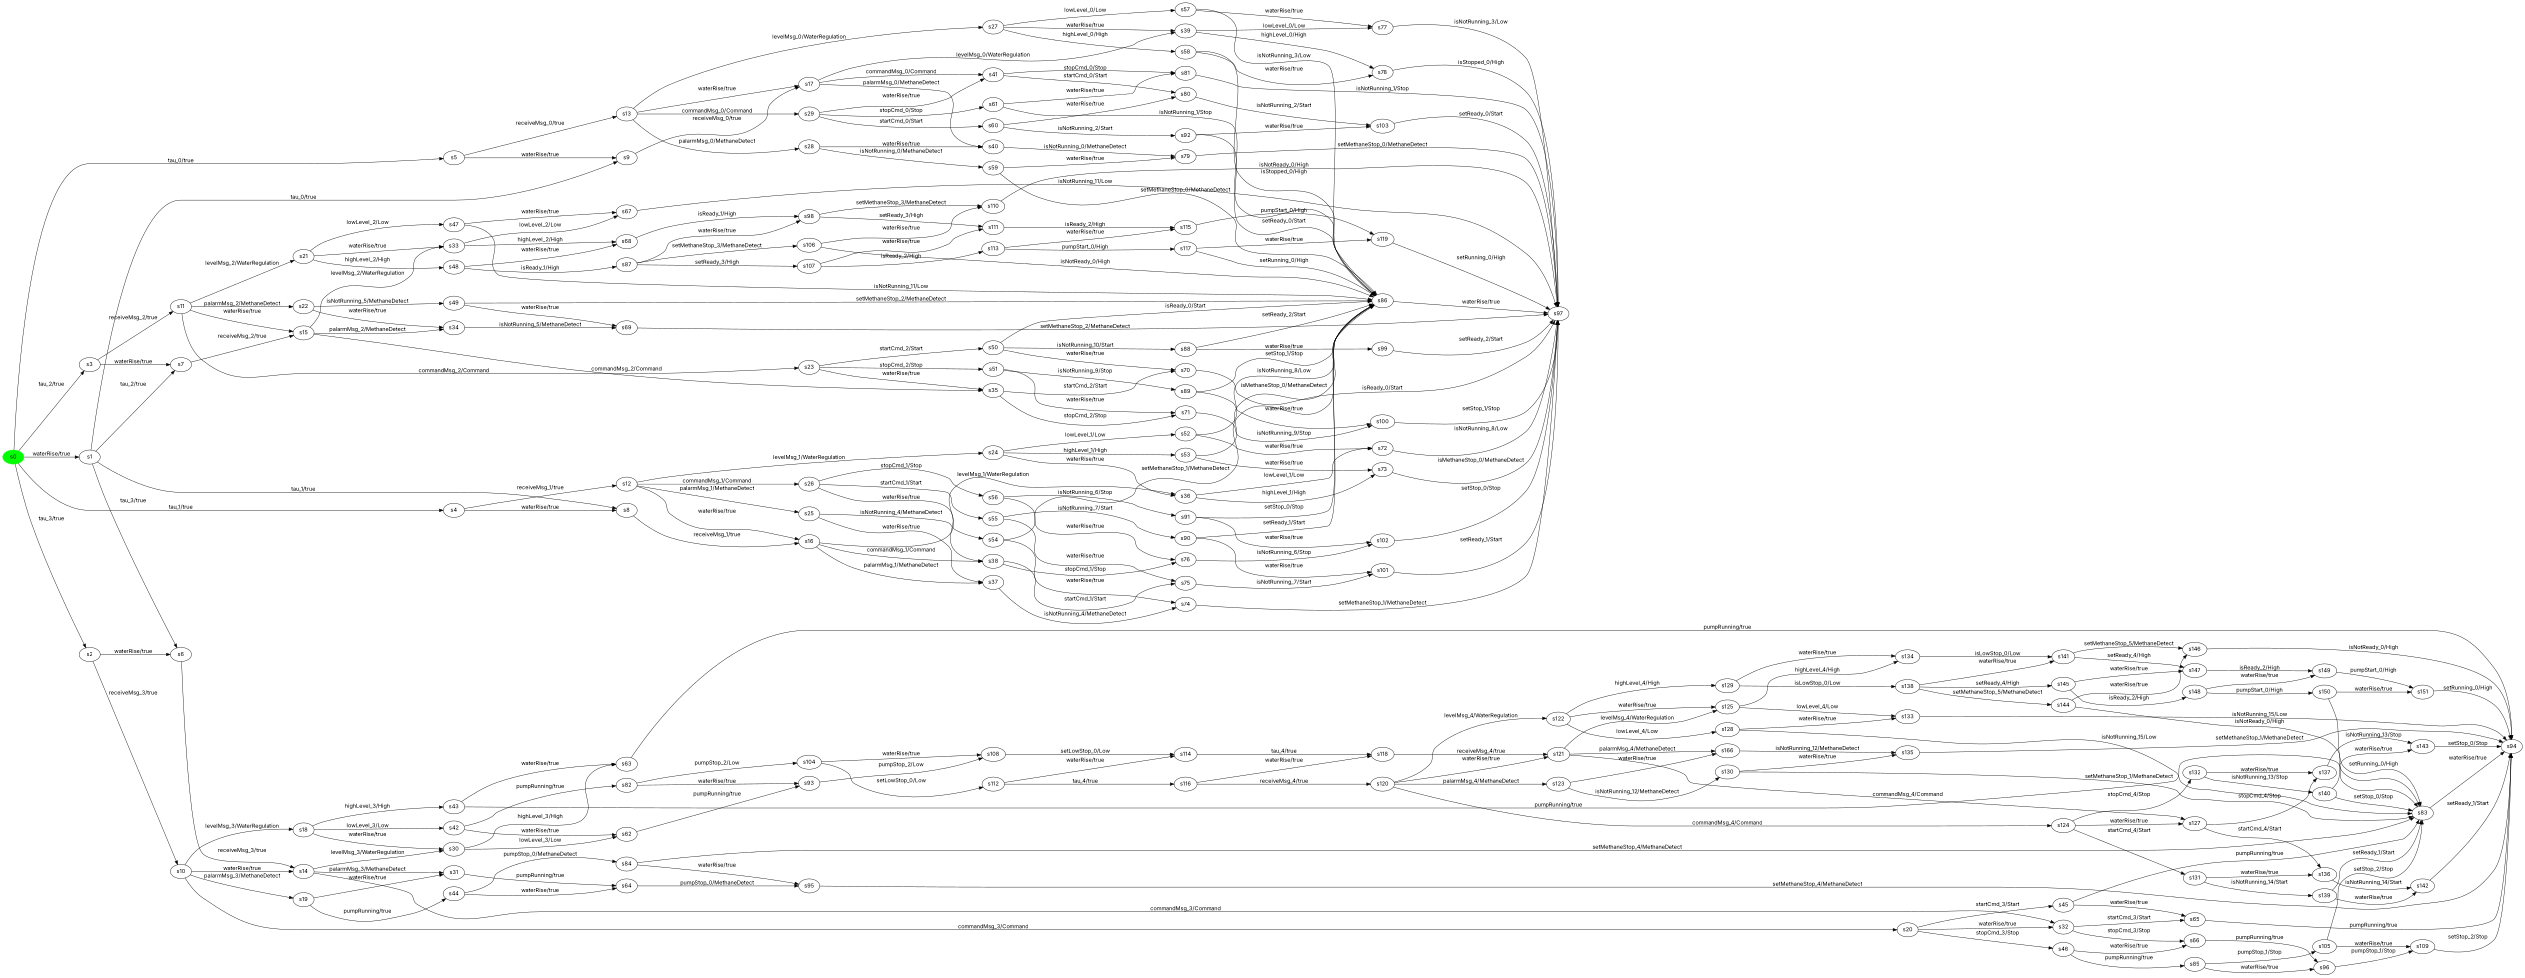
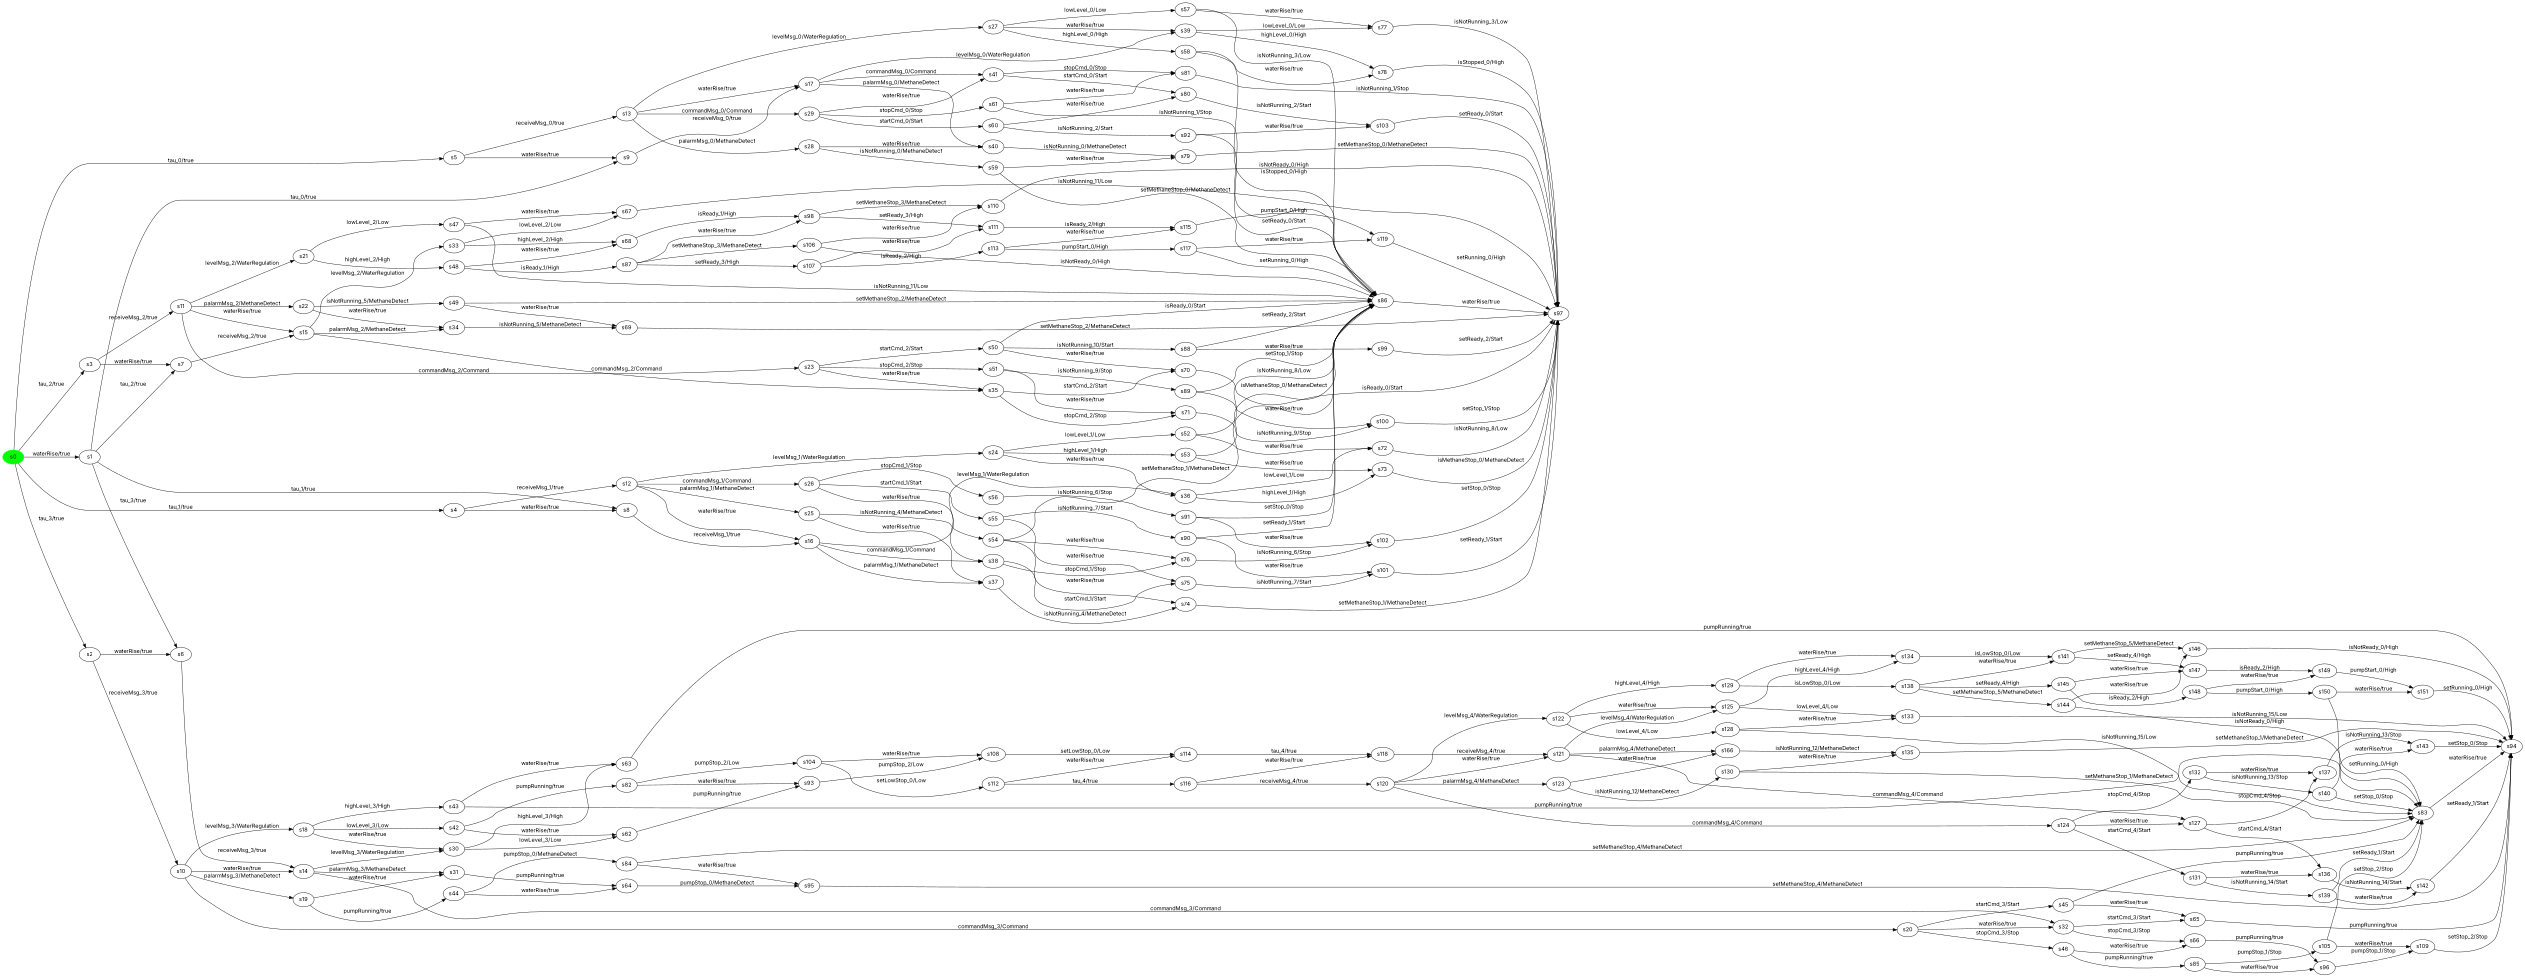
  digraph {
    fontname=Inter
    rankdir=LR
    node [fontname=Inter]
    edge [fontname=Inter]
    n1 [color=green label=s0 style=filled]
    n2 [label=s1]
    n3 [label=s5]
    n4 [label=s3]
    n5 [label=s4]
    n6 [label=s2]
    n7 [label=s9]
    n8 [label=s8]
    n9 [label=s7]
    n10 [label=s6]
    n11 [label=s13]
    n12 [label=s11]
    n13 [label=s12]
    n14 [label=s10]
    n15 [label=s150]
    n16 [label=s151]
    n17 [label=s83]
    n18 [label=s94]
    n19 [label=s31]
    n20 [label=s64]
    n21 [label=s95]
    n22 [label=s30]
    n23 [label=s62]
    n24 [label=s63]
    n25 [label=s93]
    n26 [label=s108]
    n27 [label=s33]
    n28 [label=s67]
    n29 [label=s68]
    n30 [label=s97]
    n31 [label=s98]
    n32 [label=s110]
    n33 [label=s111]
    n34 [label=s32]
    n35 [label=s65]
    n36 [label=s66]
    n37 [label=s96]
    n38 [label=s109]
    n39 [label=s147]
    n40 [label=s149]
    n41 [label=s35]
    n42 [label=s70]
    n43 [label=s71]
    n44 [label=s100]
    n45 [label=s99]
    n46 [label=s146]
    n47 [label=s34]
    n48 [label=s69]
    n49 [label=s37]
    n50 [label=s74]
    n51 [label=s148]
    n52 [label=s36]
    n53 [label=s72]
    n54 [label=s73]
    n55 [label=s39]
    n56 [label=s77]
    n57 [label=s78]
    n58 [label=s38]
    n59 [label=s76]
    n60 [label=s75]
    n61 [label=s102]
    n62 [label=s101]
    n63 [label=s17]
    n64 [label=s16]
    n65 [label=s15]
    n66 [label=s14]
    n67 [label=s28]
    n68 [label=s29]
    n69 [label=s27]
    n70 [label=s22]
    n71 [label=s21]
    n72 [label=s23]
    n73 [label=s25]
    n74 [label=s26]
    n75 [label=s24]
    n76 [label=s19]
    n77 [label=s20]
    n78 [label=s18]
    n79 [label=s40]
    n80 [label=s41]
    n81 [label=s44]
    n82 [label=s46]
    n83 [label=s45]
    n84 [label=s42]
    n85 [label=s43]
    n86 [label=s49]
    n87 [label=s48]
    n88 [label=s47]
    n89 [label=s51]
    n90 [label=s50]
    n91 [label=s54]
    n92 [label=s55]
    n93 [label=s56]
    n94 [label=s53]
    n95 [label=s52]
    n96 [label=s59]
    n97 [label=s60]
    n98 [label=s61]
    n99 [label=s57]
    n100 [label=s58]
    n101 [label=s79]
    n102 [label=s80]
    n103 [label=s81]
    n104 [label=s143]
    n105 [label=s142]
    n106 [label=s145]
    n107 [label=s144]
    n108 [label=s141]
    n109 [label=s140]
    n110 [label=s82]
    n111 [label=s104]
    n112 [label=s112]
    n113 [label=s103]
    n114 [label=s139]
    n115 [label=s84]
    n116 [label=s136]
    n117 [label=s85]
    n118 [label=s105]
    n119 [label=s135]
    n120 [label=s138]
    n121 [label=s87]
    n122 [label=s107]
    n123 [label=s106]
    n124 [label=s113]
    n125 [label=s86]
    n126 [label=s137]
    n127 [label=s89]
    n128 [label=s88]
    n129 [label=s90]
    n130 [label=s91]
    n131 [label=s92]
    n132 [label=s114]
    n133 [label=s115]
    n134 [label=s116]
    n135 [label=s120]
    n136 [label=s118]
    n137 [label=s124]
    n138 [label=s121]
    n139 [label=s123]
    n140 [label=s122]
    n141 [label=s119]
    n142 [label=s117]
    n143 [label=s132]
    n144 [label=s131]
    n145 [label=s134]
    n146 [label=s133]
    n147 [label=s130]
    n148 [label=s129]
    n149 [label=s128]
    n150 [label=s125]
    n151 [label=s127]
    n152 [label=s166]
    n1 -> n2 [label=" waterRise/true "]
    n1 -> n3 [label=" tau_0/true "]
    n1 -> n4 [label=" tau_2/true "]
    n1 -> n5 [label=" tau_1/true "]
    n1 -> n6 [label=" tau_3/true "]
    n2 -> n7 [label=" tau_0/true "]
    n2 -> n8 [label=" tau_1/true "]
    n2 -> n9 [label=" tau_2/true "]
    n2 -> n10 [label=" tau_3/true "]
    n3 -> n7 [label=" waterRise/true "]
    n3 -> n11 [label=" receiveMsg_0/true "]
    n4 -> n9 [label=" waterRise/true "]
    n4 -> n12 [label=" receiveMsg_2/true "]
    n5 -> n8 [label=" waterRise/true "]
    n5 -> n13 [label=" receiveMsg_1/true "]
    n6 -> n10 [label=" waterRise/true "]
    n6 -> n14 [label=" receiveMsg_3/true "]
    n7 -> n63 [label=" receiveMsg_0/true "]
    n8 -> n64 [label=" receiveMsg_1/true "]
    n9 -> n65 [label=" receiveMsg_2/true "]
    n10 -> n66 [label=" receiveMsg_3/true "]
    n11 -> n63 [label=" waterRise/true "]
    n11 -> n67 [label=" palarmMsg_0/MethaneDetect "]
    n11 -> n68 [label=" commandMsg_0/Command "]
    n11 -> n69 [label=" levelMsg_0/WaterRegulation "]
    n12 -> n65 [label=" waterRise/true "]
    n12 -> n70 [label=" palarmMsg_2/MethaneDetect "]
    n12 -> n71 [label=" levelMsg_2/WaterRegulation "]
    n12 -> n72 [label=" commandMsg_2/Command "]
    n13 -> n64 [label=" waterRise/true "]
    n13 -> n73 [label=" palarmMsg_1/MethaneDetect "]
    n13 -> n74 [label=" commandMsg_1/Command "]
    n13 -> n75 [label=" levelMsg_1/WaterRegulation "]
    n14 -> n66 [label=" waterRise/true "]
    n14 -> n76 [label=" palarmMsg_3/MethaneDetect "]
    n14 -> n77 [label=" commandMsg_3/Command "]
    n14 -> n78 [label=" levelMsg_3/WaterRegulation "]
    n15 -> n16 [label=" waterRise/true "]
    n15 -> n17 [label=" setRunning_0/High "]
    n16 -> n18 [label=" setRunning_0/High "]
    n17 -> n18 [label=" waterRise/true "]
    n19 -> n20 [label=" pumpRunning/true "]
    n20 -> n21 [label=" pumpStop_0/MethaneDetect "]
    n21 -> n18 [label=" setMethaneStop_4/MethaneDetect "]
    n22 -> n23 [label=" lowLevel_3/Low "]
    n22 -> n24 [label=" highLevel_3/High "]
    n23 -> n25 [label=" pumpRunning/true "]
    n24 -> n18 [label=" pumpRunning/true "]
    n25 -> n26 [label=" pumpStop_2/Low "]
    n26 -> n132 [label=" setLowStop_0/Low "]
    n27 -> n28 [label=" lowLevel_2/Low "]
    n27 -> n29 [label=" highLevel_2/High "]
    n28 -> n30 [label=" isNotRunning_11/Low "]
    n29 -> n31 [label=" isReady_1/High "]
    n31 -> n32 [label=" setMethaneStop_3/MethaneDetect "]
    n31 -> n33 [label=" setReady_3/High "]
    n32 -> n30 [label=" isNotReady_0/High "]
    n33 -> n133 [label=" isReady_2/High "]
    n34 -> n35 [label=" startCmd_3/Start "]
    n34 -> n36 [label=" stopCmd_3/Stop "]
    n35 -> n18 [label=" pumpRunning/true "]
    n36 -> n37 [label=" pumpRunning/true "]
    n37 -> n38 [label=" pumpStop_1/Stop "]
    n38 -> n18 [label=" setStop_2/Stop "]
    n39 -> n40 [label=" isReady_2/High "]
    n40 -> n16 [label=" pumpStart_0/High "]
    n41 -> n42 [label=" startCmd_2/Start "]
    n41 -> n43 [label=" stopCmd_2/Stop "]
    n42 -> n30 [label=" isReady_0/Start "]
    n43 -> n44 [label=" isNotRunning_9/Stop "]
    n44 -> n30 [label=" setStop_1/Stop "]
    n45 -> n30 [label=" setReady_2/Start "]
    n46 -> n18 [label=" isNotReady_0/High "]
    n47 -> n48 [label=" isNotRunning_5/MethaneDetect "]
    n48 -> n30 [label=" setMethaneStop_2/MethaneDetect "]
    n49 -> n50 [label=" isNotRunning_4/MethaneDetect "]
    n50 -> n30 [label=" setMethaneStop_1/MethaneDetect "]
    n51 -> n15 [label=" pumpStart_0/High "]
    n51 -> n40 [label=" waterRise/true "]
    n52 -> n53 [label=" lowLevel_1/Low "]
    n52 -> n54 [label=" highLevel_1/High "]
    n53 -> n30 [label=" isNotRunning_8/Low "]
    n54 -> n30 [label=" isMethaneStop_0/MethaneDetect "]
    n55 -> n56 [label=" lowLevel_0/Low "]
    n55 -> n57 [label=" highLevel_0/High "]
    n56 -> n30 [label=" isNotRunning_3/Low "]
    n57 -> n30 [label=" isStopped_0/High "]
    n58 -> n59 [label=" stopCmd_1/Stop "]
    n58 -> n60 [label=" startCmd_1/Start "]
    n59 -> n61 [label=" isNotRunning_6/Stop "]
    n60 -> n62 [label=" isNotRunning_7/Start "]
    n61 -> n30 [label=" setStop_0/Stop "]
    n62 -> n30 [label=" setReady_1/Start "]
    n63 -> n55 [label=" levelMsg_0/WaterRegulation "]
    n63 -> n79 [label=" palarmMsg_0/MethaneDetect "]
    n63 -> n80 [label=" commandMsg_0/Command "]
    n64 -> n49 [label=" palarmMsg_1/MethaneDetect "]
    n64 -> n52 [label=" levelMsg_1/WaterRegulation "]
    n64 -> n58 [label=" commandMsg_1/Command "]
    n65 -> n27 [label=" levelMsg_2/WaterRegulation "]
    n65 -> n41 [label=" commandMsg_2/Command "]
    n65 -> n47 [label=" palarmMsg_2/MethaneDetect "]
    n66 -> n19 [label=" palarmMsg_3/MethaneDetect "]
    n66 -> n22 [label=" levelMsg_3/WaterRegulation "]
    n66 -> n34 [label=" commandMsg_3/Command "]
    n67 -> n79 [label=" waterRise/true "]
    n67 -> n96 [label=" isNotRunning_0/MethaneDetect "]
    n68 -> n80 [label=" waterRise/true "]
    n68 -> n97 [label=" startCmd_0/Start "]
    n68 -> n98 [label=" stopCmd_0/Stop "]
    n69 -> n55 [label=" waterRise/true "]
    n69 -> n99 [label=" lowLevel_0/Low "]
    n69 -> n100 [label=" highLevel_0/High "]
    n70 -> n47 [label=" waterRise/true "]
    n70 -> n86 [label=" isNotRunning_5/MethaneDetect "]
-   n71 -> n27 [label=" waterRise/true "]
    n71 -> n87 [label=" highLevel_2/High "]
    n71 -> n88 [label=" lowLevel_2/Low "]
    n72 -> n41 [label=" waterRise/true "]
    n72 -> n89 [label=" stopCmd_2/Stop "]
    n72 -> n90 [label=" startCmd_2/Start "]
    n73 -> n49 [label=" waterRise/true "]
    n73 -> n91 [label=" isNotRunning_4/MethaneDetect "]
    n74 -> n58 [label=" waterRise/true "]
    n74 -> n92 [label=" startCmd_1/Start "]
    n74 -> n93 [label=" stopCmd_1/Stop "]
    n75 -> n52 [label=" waterRise/true "]
    n75 -> n94 [label=" highLevel_1/High "]
    n75 -> n95 [label=" lowLevel_1/Low "]
    n76 -> n19 [label=" waterRise/true "]
    n76 -> n81 [label=" pumpRunning/true "]
    n77 -> n34 [label=" waterRise/true "]
    n77 -> n82 [label=" stopCmd_3/Stop "]
    n77 -> n83 [label=" startCmd_3/Start "]
    n78 -> n22 [label=" waterRise/true "]
    n78 -> n84 [label=" lowLevel_3/Low "]
    n78 -> n85 [label=" highLevel_3/High "]
    n79 -> n101 [label=" isNotRunning_0/MethaneDetect "]
    n80 -> n102 [label=" startCmd_0/Start "]
    n80 -> n103 [label=" stopCmd_0/Stop "]
    n81 -> n20 [label=" waterRise/true "]
    n81 -> n115 [label=" pumpStop_0/MethaneDetect "]
    n82 -> n36 [label=" waterRise/true "]
    n82 -> n117 [label=" pumpRunning/true "]
    n83 -> n17 [label=" pumpRunning/true "]
    n83 -> n35 [label=" waterRise/true "]
    n84 -> n23 [label=" waterRise/true "]
    n84 -> n110 [label=" pumpRunning/true "]
    n85 -> n17 [label=" pumpRunning/true "]
    n85 -> n24 [label=" waterRise/true "]
    n86 -> n48 [label=" waterRise/true "]
    n86 -> n125 [label=" setMethaneStop_2/MethaneDetect "]
    n87 -> n29 [label=" waterRise/true "]
    n87 -> n121 [label=" isReady_1/High "]
    n88 -> n28 [label=" waterRise/true "]
    n88 -> n125 [label=" isNotRunning_11/Low "]
    n89 -> n43 [label=" waterRise/true "]
    n89 -> n127 [label=" isNotRunning_9/Stop "]
    n90 -> n42 [label=" waterRise/true "]
    n90 -> n125 [label=" isReady_0/Start "]
    n90 -> n128 [label=" isNotRunning_10/Start "]
    n91 -> n50 [label=" waterRise/true "]
    n91 -> n125 [label=" setMethaneStop_1/MethaneDetect "]
    n92 -> n60 [label=" waterRise/true "]
    n92 -> n129 [label=" isNotRunning_7/Start "]
-   n93 -> n59 [label=" waterRise/true "]
+   n91 -> n59 [label=" waterRise/true "]
    n93 -> n130 [label=" isNotRunning_6/Stop "]
    n94 -> n54 [label=" waterRise/true "]
    n94 -> n125 [label=" isMethaneStop_0/MethaneDetect "]
    n95 -> n53 [label=" waterRise/true "]
    n95 -> n125 [label=" isNotRunning_8/Low "]
    n96 -> n101 [label=" waterRise/true "]
    n96 -> n125 [label=" setMethaneStop_0/MethaneDetect "]
    n97 -> n102 [label=" waterRise/true "]
    n97 -> n131 [label=" isNotRunning_2/Start "]
    n98 -> n103 [label=" waterRise/true "]
    n98 -> n125 [label=" isNotRunning_1/Stop "]
    n99 -> n56 [label=" waterRise/true "]
    n99 -> n125 [label=" isNotRunning_3/Low "]
    n100 -> n57 [label=" waterRise/true "]
    n100 -> n125 [label=" isStopped_0/High "]
    n101 -> n30 [label=" setMethaneStop_0/MethaneDetect "]
    n102 -> n113 [label=" isNotRunning_2/Start "]
    n103 -> n30 [label=" isNotRunning_1/Stop "]
    n104 -> n18 [label=" setStop_0/Stop "]
    n105 -> n18 [label=" setReady_1/Start "]
    n106 -> n39 [label=" waterRise/true "]
    n106 -> n51 [label=" isReady_2/High "]
    n107 -> n17 [label=" isNotReady_0/High "]
    n107 -> n46 [label=" waterRise/true "]
    n108 -> n39 [label=" setReady_4/High "]
    n108 -> n46 [label=" setMethaneStop_5/MethaneDetect "]
    n109 -> n17 [label=" setStop_0/Stop "]
    n109 -> n104 [label=" waterRise/true "]
    n110 -> n25 [label=" waterRise/true "]
    n110 -> n111 [label=" pumpStop_2/Low "]
    n111 -> n26 [label=" waterRise/true "]
    n111 -> n112 [label=" setLowStop_0/Low "]
    n112 -> n132 [label=" waterRise/true "]
    n112 -> n134 [label=" tau_4/true "]
    n113 -> n30 [label=" setReady_0/Start "]
    n114 -> n17 [label=" setReady_1/Start "]
    n114 -> n105 [label=" waterRise/true "]
    n115 -> n17 [label=" setMethaneStop_4/MethaneDetect "]
    n115 -> n21 [label=" waterRise/true "]
    n116 -> n105 [label=" isNotRunning_14/Start "]
    n117 -> n37 [label=" waterRise/true "]
    n117 -> n118 [label=" pumpStop_1/Stop "]
    n118 -> n17 [label=" setStop_2/Stop "]
    n118 -> n38 [label=" waterRise/true "]
    n119 -> n18 [label=" setMethaneStop_1/MethaneDetect "]
    n120 -> n106 [label=" setReady_4/High "]
    n120 -> n107 [label=" setMethaneStop_5/MethaneDetect "]
    n120 -> n108 [label=" waterRise/true "]
    n121 -> n31 [label=" waterRise/true "]
    n121 -> n122 [label=" setReady_3/High "]
    n121 -> n123 [label=" setMethaneStop_3/MethaneDetect "]
    n122 -> n33 [label=" waterRise/true "]
    n122 -> n124 [label=" isReady_2/High "]
    n123 -> n32 [label=" waterRise/true "]
    n123 -> n125 [label=" isNotReady_0/High "]
    n124 -> n133 [label=" waterRise/true "]
    n124 -> n142 [label=" pumpStart_0/High "]
    n125 -> n30 [label=" waterRise/true "]
    n126 -> n104 [label=" isNotRunning_13/Stop "]
    n127 -> n44 [label=" waterRise/true "]
    n127 -> n125 [label=" setStop_1/Stop "]
    n128 -> n45 [label=" waterRise/true "]
    n128 -> n125 [label=" setReady_2/Start "]
    n129 -> n62 [label=" waterRise/true "]
    n129 -> n125 [label=" setReady_1/Start "]
    n130 -> n61 [label=" waterRise/true "]
    n130 -> n125 [label=" setStop_0/Stop "]
    n131 -> n113 [label=" waterRise/true "]
    n131 -> n125 [label=" setReady_0/Start "]
    n132 -> n136 [label=" tau_4/true "]
    n133 -> n141 [label=" pumpStart_0/High "]
    n134 -> n135 [label=" receiveMsg_4/true "]
    n134 -> n136 [label=" waterRise/true "]
    n135 -> n137 [label=" commandMsg_4/Command "]
    n135 -> n138 [label=" waterRise/true "]
    n135 -> n139 [label=" palarmMsg_4/MethaneDetect "]
    n135 -> n140 [label=" levelMsg_4/WaterRegulation "]
    n136 -> n138 [label=" receiveMsg_4/true "]
    n137 -> n143 [label=" stopCmd_4/Stop "]
    n137 -> n144 [label=" startCmd_4/Start "]
    n137 -> n151 [label=" waterRise/true "]
    n138 -> n150 [label=" levelMsg_4/WaterRegulation "]
    n138 -> n151 [label=" commandMsg_4/Command "]
    n138 -> n152 [label=" palarmMsg_4/MethaneDetect "]
    n139 -> n147 [label=" isNotRunning_12/MethaneDetect "]
    n139 -> n152 [label=" waterRise/true "]
    n140 -> n148 [label=" highLevel_4/High "]
    n140 -> n149 [label=" lowLevel_4/Low "]
    n140 -> n150 [label=" waterRise/true "]
    n141 -> n30 [label=" setRunning_0/High "]
    n142 -> n125 [label=" setRunning_0/High "]
    n142 -> n141 [label=" waterRise/true "]
    n143 -> n109 [label=" isNotRunning_13/Stop "]
    n143 -> n126 [label=" waterRise/true "]
    n144 -> n114 [label=" isNotRunning_14/Start "]
    n144 -> n116 [label=" waterRise/true "]
    n145 -> n108 [label=" isLowStop_0/Low "]
    n146 -> n18 [label=" isNotRunning_15/Low "]
    n147 -> n17 [label=" setMethaneStop_1/MethaneDetect "]
    n147 -> n119 [label=" waterRise/true "]
    n148 -> n120 [label=" isLowStop_0/Low "]
    n148 -> n145 [label=" waterRise/true "]
    n149 -> n17 [label=" isNotRunning_15/Low "]
    n149 -> n146 [label=" waterRise/true "]
    n150 -> n145 [label=" highLevel_4/High "]
    n150 -> n146 [label=" lowLevel_4/Low "]
    n151 -> n116 [label=" startCmd_4/Start "]
    n151 -> n126 [label=" stopCmd_4/Stop "]
    n152 -> n119 [label=" isNotRunning_12/MethaneDetect "]
  }
